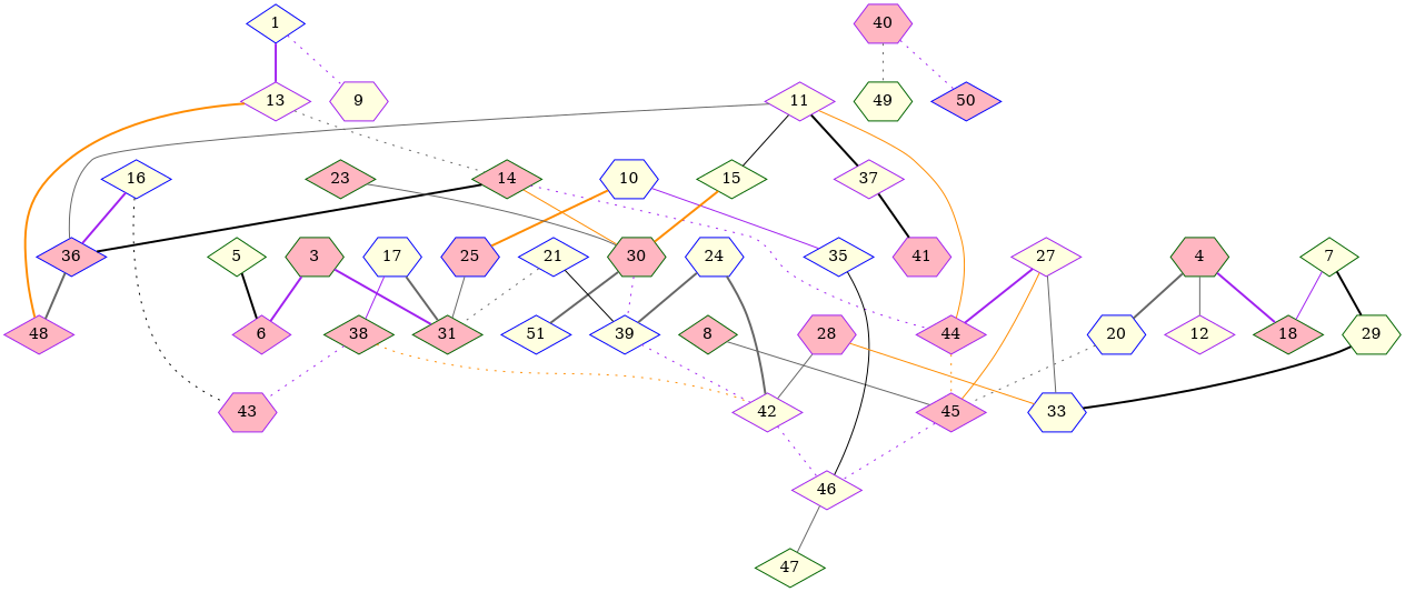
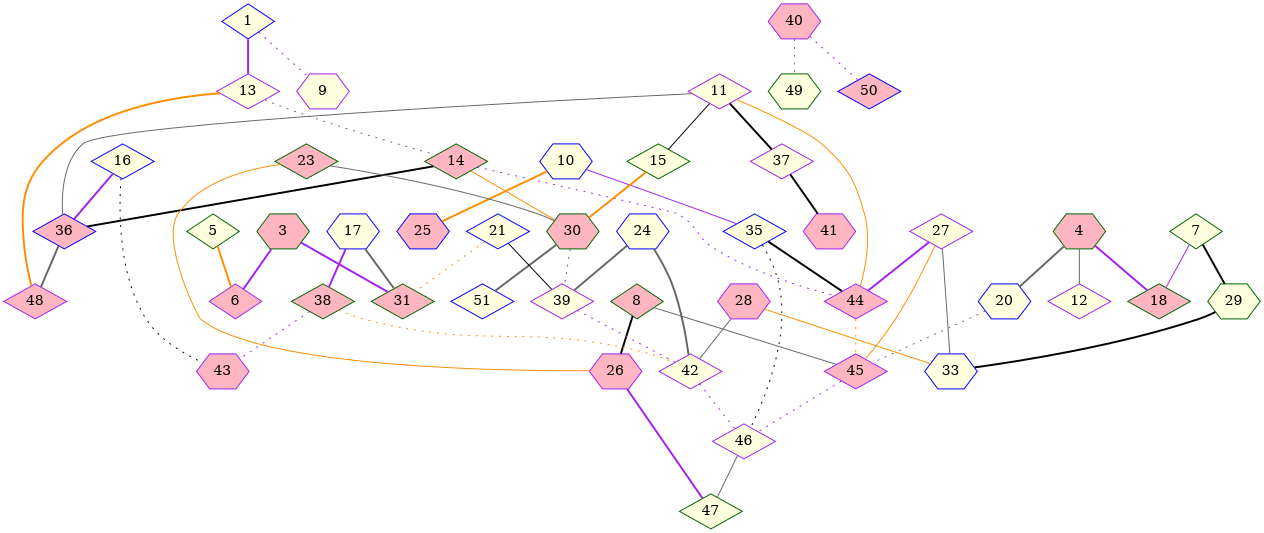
  graph {
    node [color=purple fillcolor=lightyellow shape=diamond style=filled]
    edge [color=purple style=bold weight=1.0]
    1 [color=blue]
    9 [shape=hexagon]
    13
    14 [color=darkgreen fillcolor=lightpink]
    48 [fillcolor=lightpink]
    3 [color=darkgreen fillcolor=lightpink shape=hexagon]
    6 [fillcolor=lightpink]
    31 [color=darkgreen fillcolor=lightpink]
    4 [color=darkgreen fillcolor=lightpink shape=hexagon]
    12
    18 [color=darkgreen fillcolor=lightpink]
    20 [color=blue shape=hexagon]
    45 [fillcolor=lightpink]
    5 [color=darkgreen]
    7 [color=darkgreen]
    29 [color=darkgreen shape=hexagon]
    33 [color=blue shape=hexagon]
    8 [color=darkgreen fillcolor=lightpink]
+   26 [fillcolor=lightpink shape=hexagon]
    47 [color=darkgreen]
    46
    10 [color=blue shape=hexagon]
    25 [color=blue fillcolor=lightpink shape=hexagon]
    35 [color=blue]
    44 [fillcolor=lightpink]
    15 [color=darkgreen]
    11
    36 [color=blue fillcolor=lightpink]
    37
    30 [color=darkgreen fillcolor=lightpink shape=hexagon]
    41 [fillcolor=lightpink shape=hexagon]
-   39 [color=blue]
+   39
    51 [color=blue]
    16 [color=blue]
    43 [fillcolor=lightpink shape=hexagon]
    17 [color=blue shape=hexagon]
    38 [color=darkgreen fillcolor=lightpink]
    42
    21 [color=blue]
    23 [color=darkgreen fillcolor=lightpink]
    24 [color=blue shape=hexagon]
    27
    28 [fillcolor=lightpink shape=hexagon]
    40 [fillcolor=lightpink shape=hexagon]
    49 [color=darkgreen shape=hexagon]
    50 [color=blue fillcolor=lightpink]
    1 -- 9 [style=dotted]
    1 -- 13 [weight=2.0]
    13 -- 14 [color=gray40 style=dotted]
    13 -- 48 [color=darkorange]
    14 -- 44 [style=dotted]
    14 -- 36 [color=black]
    14 -- 30 [color=darkorange style=solid]
    3 -- 6
    3 -- 31
    4 -- 12 [color=gray40 style=solid]
    4 -- 18
    4 -- 20 [color=gray40]
    20 -- 45 [color=gray40 style=dotted]
    45 -- 46 [style=dotted]
-   5 -- 6 [color=black]
+   5 -- 6 [color=darkorange]
    7 -- 18 [style=solid]
    7 -- 29 [color=black]
    29 -- 33 [color=black]
    8 -- 45 [color=gray40 style=solid]
+   8 -- 26 [color=black]
+   26 -- 47
    46 -- 47 [color=gray40 style=solid]
    10 -- 25 [color=darkorange]
    10 -- 35 [style=solid]
-   25 -- 31 [color=gray40 style=solid]
-   35 -- 46 [color=black style=solid]
+   35 -- 46 [color=black style=dotted]
+   35 -- 44 [color=black]
    44 -- 45 [color=darkorange style=dotted]
    15 -- 30 [color=darkorange]
    11 -- 44 [color=darkorange style=solid]
    11 -- 15 [color=black style=solid]
    11 -- 36 [color=gray40 style=solid]
    11 -- 37 [color=black]
    36 -- 48 [color=gray40]
    37 -- 41 [color=black]
    30 -- 39 [style=dotted]
    30 -- 51 [color=gray40]
    39 -- 42 [style=dotted weight=2.0]
    16 -- 36
    16 -- 43 [color=black style=dotted]
    17 -- 31 [color=gray40]
-   17 -- 38 [style=solid]
+   17 -- 38
    38 -- 43 [style=dotted]
    38 -- 42 [color=darkorange style=dotted]
    42 -- 46 [style=dotted]
-   21 -- 31 [color=gray40 style=dotted]
+   21 -- 31 [color=darkorange style=dotted]
    21 -- 39 [color=black style=solid weight=2.0]
+   23 -- 26 [color=darkorange style=solid]
    23 -- 30 [color=gray40 style=solid]
    24 -- 39 [color=gray40 weight=2.0]
    24 -- 42 [color=gray40]
    27 -- 45 [color=darkorange style=solid]
    27 -- 33 [color=gray40 style=solid]
    27 -- 44 [weight=2.0]
    28 -- 33 [color=darkorange style=solid]
    28 -- 42 [color=gray40 style=solid]
    40 -- 49 [color=gray40 style=dotted weight=2.0]
    40 -- 50 [style=dotted]
  }
